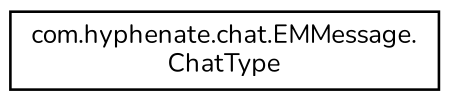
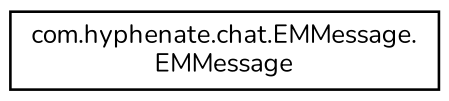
  digraph {
    rankdir=TB
    fontname=Nunito
-   n1 [color=black fillcolor=white fontname=Nunito fontsize=10 height=0.2 label="com.hyphenate.chat.EMMessage.\lChatType" shape=record style=filled width=0.4]
+   n1 [color=black fillcolor=white fontname=Nunito fontsize=10 height=0.2 label="com.hyphenate.chat.EMMessage.\lEMMessage" shape=record style=filled width=0.4]
  }
